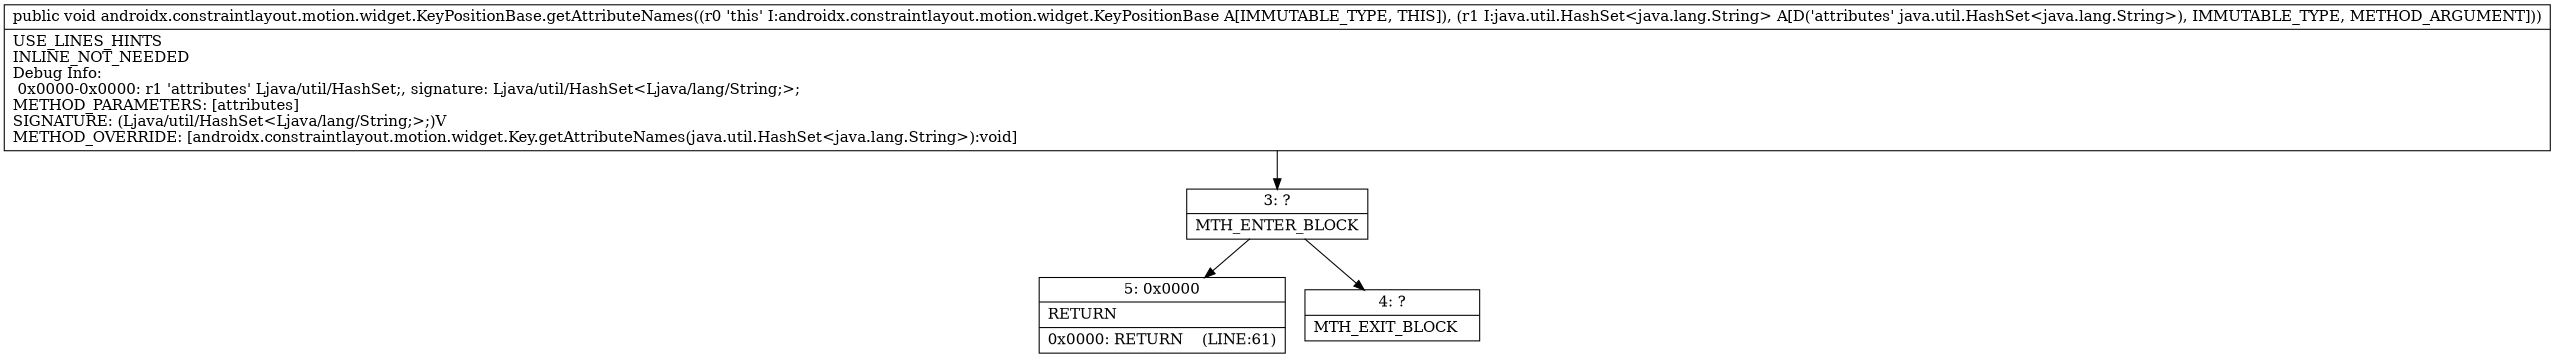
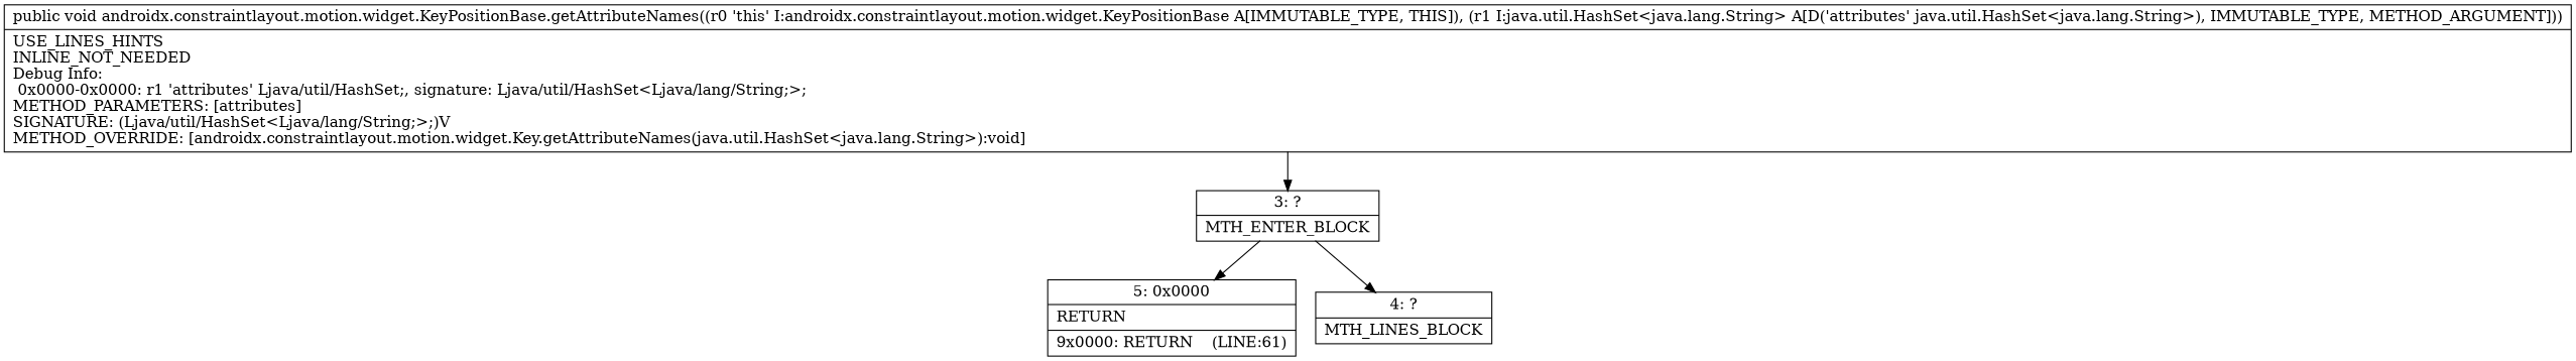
  digraph {
    node [shape=record]
    n1 [label="{3\:\ ?|MTH_ENTER_BLOCK\l}"]
-   n2 [label="{5\:\ 0x0000|RETURN\l|0x0000: RETURN    (LINE:61)\l}"]
-   n3 [label="{4\:\ ?|MTH_EXIT_BLOCK\l}"]
+   n2 [label="{5\:\ 0x0000|RETURN\l|9x0000: RETURN    (LINE:61)\l}"]
+   n3 [label="{4\:\ ?|MTH_LINES_BLOCK\l}"]
    n4 [label="{public void androidx.constraintlayout.motion.widget.KeyPositionBase.getAttributeNames((r0 'this' I:androidx.constraintlayout.motion.widget.KeyPositionBase A[IMMUTABLE_TYPE, THIS]), (r1 I:java.util.HashSet\<java.lang.String\> A[D('attributes' java.util.HashSet\<java.lang.String\>), IMMUTABLE_TYPE, METHOD_ARGUMENT]))  | USE_LINES_HINTS\lINLINE_NOT_NEEDED\lDebug Info:\l  0x0000\-0x0000: r1 'attributes' Ljava\/util\/HashSet;, signature: Ljava\/util\/HashSet\<Ljava\/lang\/String;\>;\lMETHOD_PARAMETERS: [attributes]\lSIGNATURE: (Ljava\/util\/HashSet\<Ljava\/lang\/String;\>;)V\lMETHOD_OVERRIDE: [androidx.constraintlayout.motion.widget.Key.getAttributeNames(java.util.HashSet\<java.lang.String\>):void]\l}"]
    n1 -> n2
    n1 -> n3
    n4 -> n1
  }
